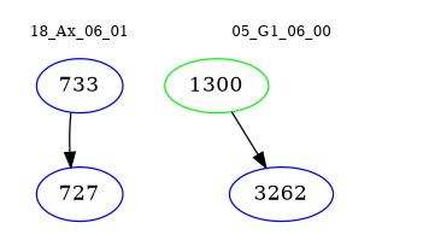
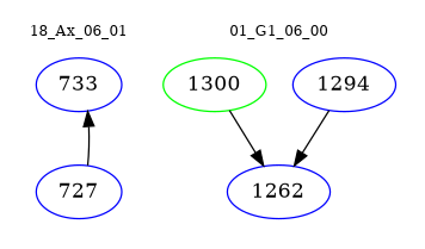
  digraph {
    node [color=blue]
    edge [color=black]
    n1 [label=733]
    n2 [label=727]
-   n4 [label=3262]
+   n3 [label=1294]
+   n4 [label=1262]
    n5 [color=green label=1300]
    subgraph cluster_1 {
      color=white
      fontsize=10
      label="18_Ax_06_01"
      n1
      n2
    }
    subgraph cluster_2 {
      color=white
      fontsize=10
-     label="05_G1_06_00"
+     label="01_G1_06_00"
+     n3
      n4
      n5
    }
-   n1 -> n2
+   n2 -> n1
+   n3 -> n4
    n5 -> n4
  }
